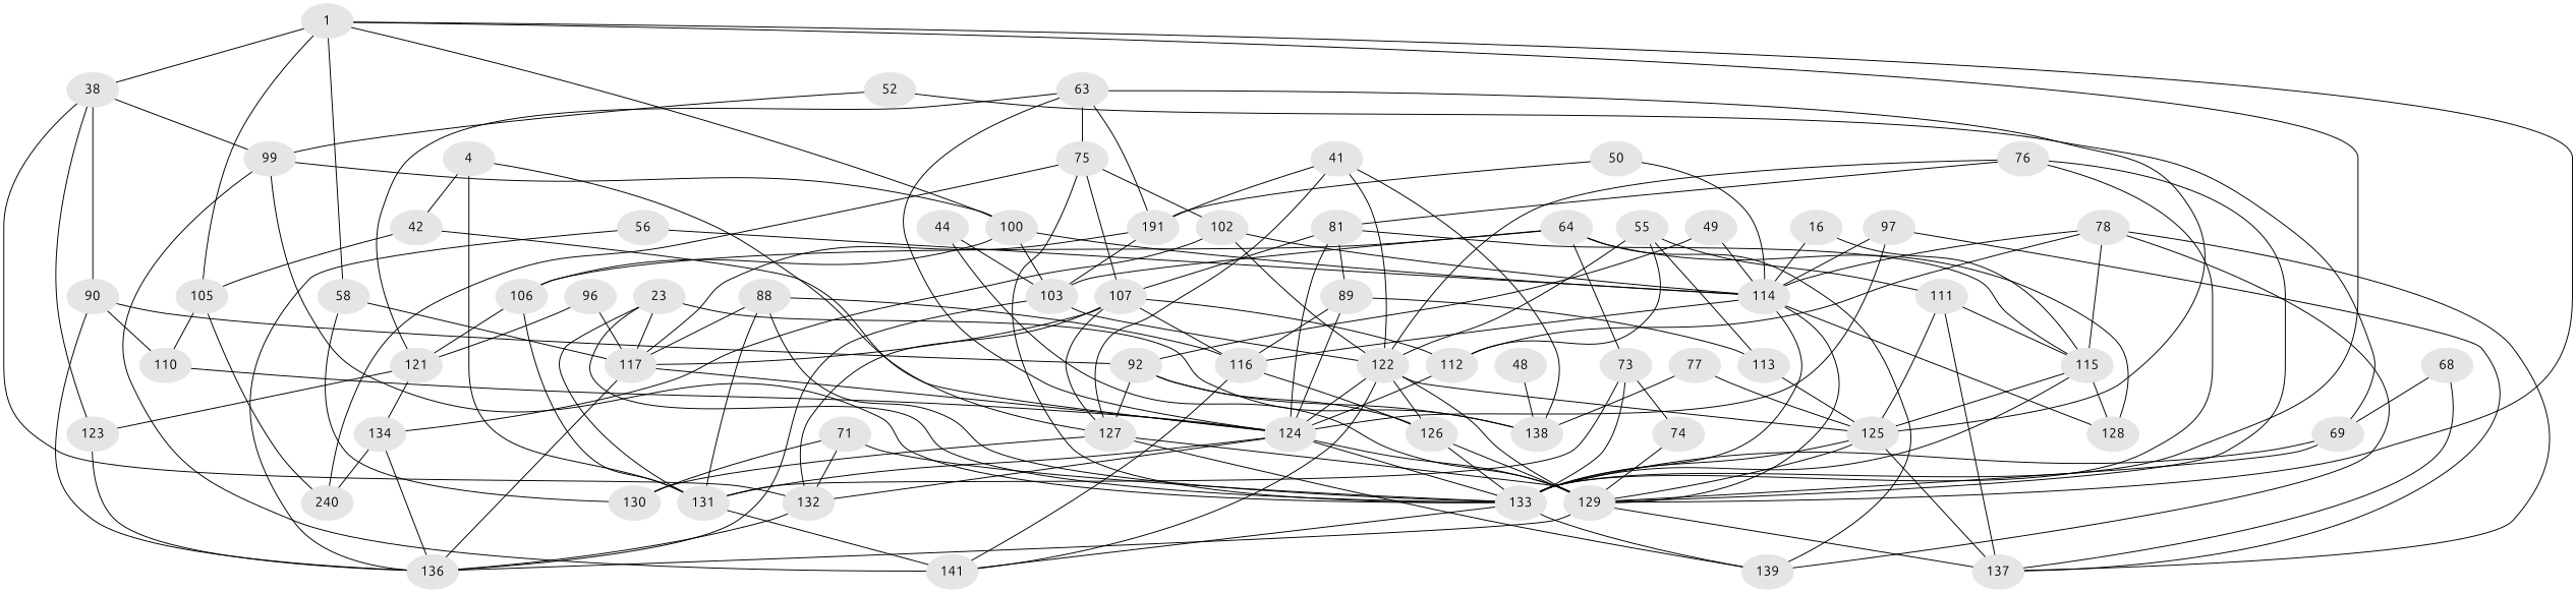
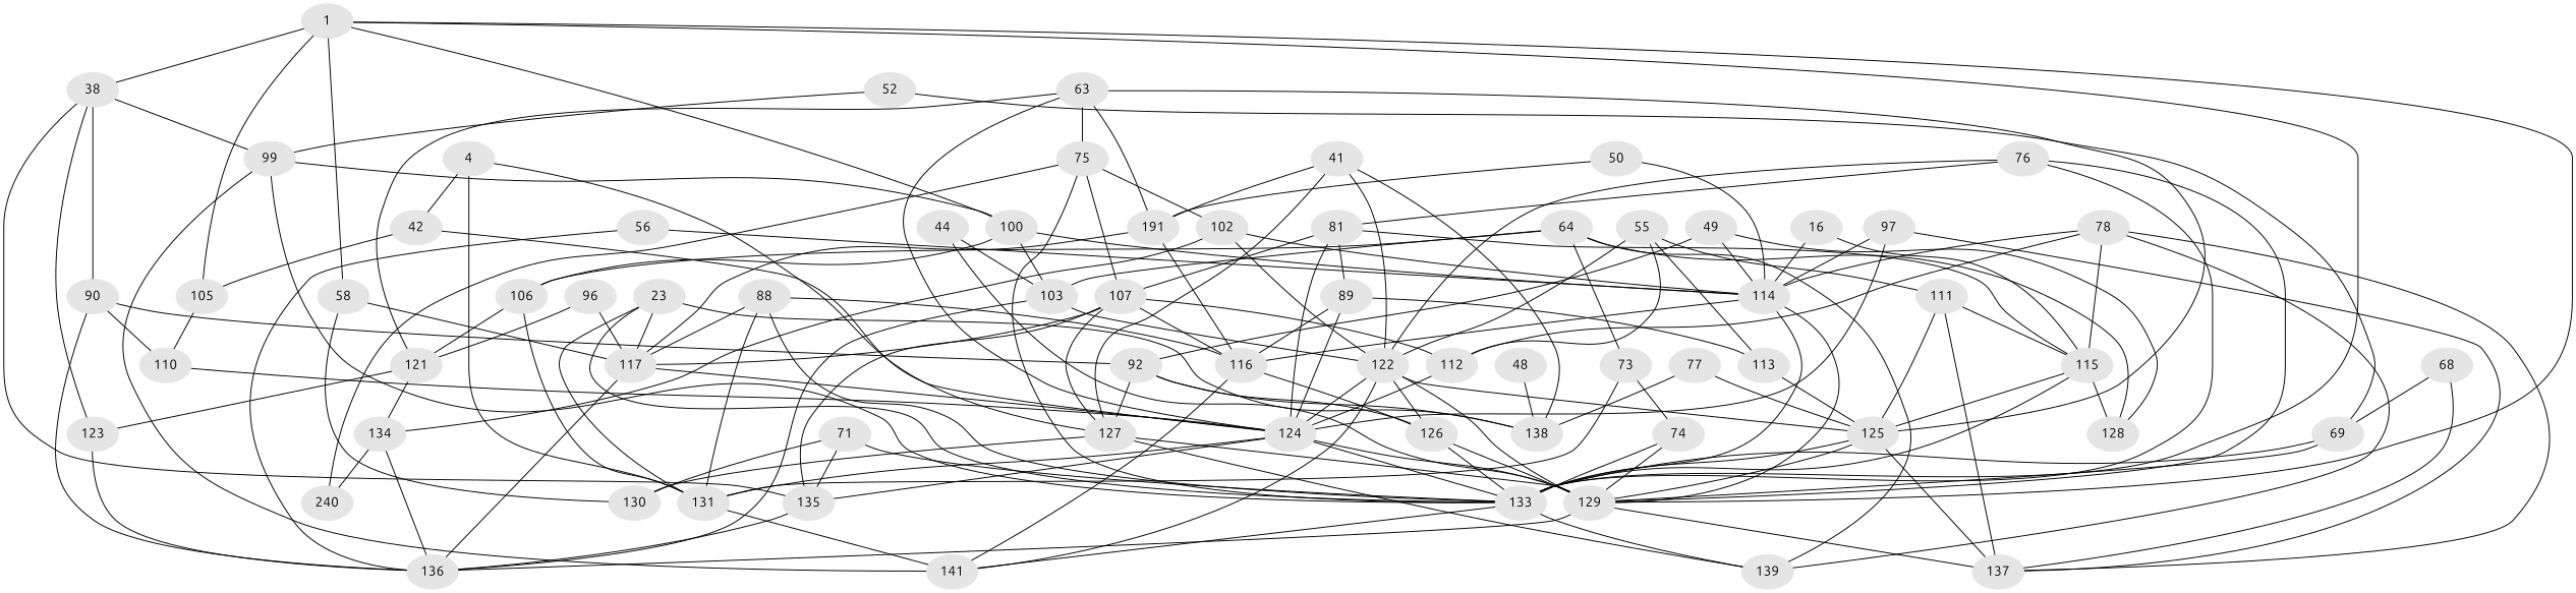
  graph {
    fontname=Ubuntu
    node [color=gray90 fontname=Ubuntu style=filled]
    edge [fontname=Ubuntu]
    1
    38
    58
    100 [super="+14"]
    105 [super="+84"]
    129 [super="+31+85"]
    133 [super="+34+65+108+82+118"]
    90 [super="+19"]
    99
    123
-   135 [super="+104" label=132]
+   135 [super="+104"]
    117 [super="+72+36+53"]
    130
    114 [super="+93+67"]
    103 [super="+62"]
    106
    n17 [label=240]
    110
    136 [super="+70+79"]
    137 [super="+29+37"]
    139 [super="+46"]
    141 [super="+132"]
    4
    42
    127 [super="+98"]
    131 [super="+119"]
    124 [super="+60+86+22+91+87"]
    116 [super="+30"]
    16
    115 [super="+33"]
    125 [super="+95+120+94"]
    128
    23
    138 [super="+15"]
    92
    41
    n37 [label=191]
    122 [super="+9+18+8+27+66"]
    126 [super="+80"]
    44
    48
    49
    50
    52
    69
    55
    111
    112
    113
    56
    75 [super="+10"]
    102
    107 [super="+57"]
    63
    121
    134
    64
    73
    74
    68
    71
    81 [super="+20+51"]
    89 [super="+13"]
    76
    77
    78 [super="+11"]
    88 [super="+43"]
    96
    97 [super="+61"]
    1 -- 38
    1 -- 58
    1 -- 100
    1 -- 105 [weight=2]
    1 -- 129
    1 -- 133
    38 -- 90
    38 -- 99
    38 -- 123
    38 -- 135
    58 -- 117
    58 -- 130
    100 -- 114
    100 -- 103
    100 -- 106
-   105 -- n17
    105 -- 110
    129 -- 136 [weight=3]
    129 -- 137 [weight=2]
    133 -- 139
    133 -- 141
    90 -- 110
    90 -- 136 [weight=2]
    90 -- 92
    99 -- 100
    99 -- 133
    99 -- 141 [weight=2]
    123 -- 136
    135 -- 136
    117 -- 136 [weight=2]
    117 -- 124
    114 -- 129
    114 -- 133 [weight=2]
    114 -- 116
    103 -- 136
    103 -- 122
    106 -- 131
    106 -- 121
    110 -- 124
    4 -- 42
    4 -- 127
    4 -- 131 [weight=2]
    42 -- 105
    42 -- 124
    127 -- 129 [weight=2]
    127 -- 130
    127 -- 139
    131 -- 141
    124 -- 129 [weight=2]
    124 -- 133 [weight=7]
    124 -- 135 [weight=2]
    124 -- 131
    116 -- 141
    116 -- 126
    16 -- 114 [weight=2]
    16 -- 115
    115 -- 133
    115 -- 125
    115 -- 128
    125 -- 129
    125 -- 133 [weight=5]
    125 -- 137
    23 -- 133
    23 -- 117
    23 -- 131 [weight=2]
    23 -- 138
    92 -- 127
    92 -- 138
    92 -- 126
    41 -- 127
    41 -- 138
    41 -- n37
    41 -- 122
    n37 -- 117
-   n37 -- 103
+   n37 -- 116
    122 -- 129
    122 -- 141
    122 -- 124 [weight=3]
    122 -- 125 [weight=2]
    122 -- 126 [weight=2]
    126 -- 129
    126 -- 133 [weight=2]
    44 -- 129
    44 -- 103
    48 -- 138
    49 -- 114
-   114 -- 128
+   49 -- 128
    49 -- 92
    50 -- 114
    50 -- n37
    52 -- 99
    52 -- 69
    69 -- 129
    69 -- 133 [weight=2]
    55 -- 122 [weight=2]
    55 -- 111
    55 -- 112
    55 -- 113
    111 -- 137
    111 -- 115 [weight=2]
    111 -- 125
    112 -- 124
    113 -- 125
    56 -- 114
    56 -- 136
    75 -- 133
    75 -- n17
    75 -- 102
    75 -- 107
    102 -- 114
    102 -- 122 [weight=2]
    102 -- 134
    107 -- 135 [weight=2]
    107 -- 117
    107 -- 127
    107 -- 116
    107 -- 112
    63 -- 124
    63 -- 125
    63 -- n37
    63 -- 75
    63 -- 121
    121 -- 123
    121 -- 134
    134 -- n17
    134 -- 136
    64 -- 103 [weight=2]
    64 -- 106
    64 -- 139
    64 -- 128
    64 -- 73
-   73 -- 133 [weight=2]
+   74 -- 133 [weight=2]
    73 -- 131
    73 -- 74
    74 -- 129
    68 -- 137
    68 -- 69
    71 -- 133
    71 -- 135
    71 -- 130
    81 -- 124 [weight=2]
    81 -- 115
    81 -- 107
    81 -- 89
    89 -- 124
    89 -- 116
    89 -- 113 [weight=2]
    76 -- 129
    76 -- 133
    76 -- 122
    76 -- 81
    77 -- 125
    77 -- 138
    78 -- 114
    78 -- 137
    78 -- 139
    78 -- 115
    78 -- 112
    88 -- 133
    88 -- 117
    88 -- 131 [weight=2]
    88 -- 116
    96 -- 117
    96 -- 121
    97 -- 114
    97 -- 137
    97 -- 124
  }
